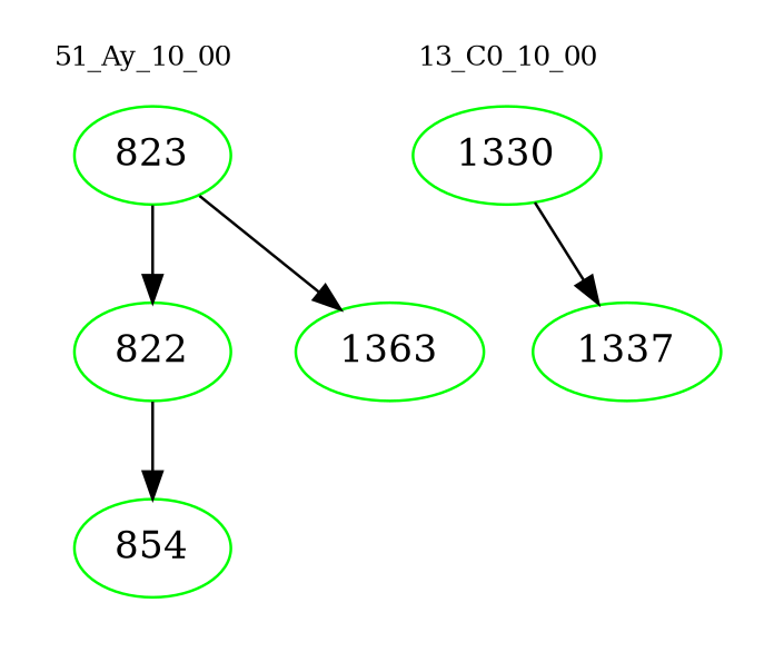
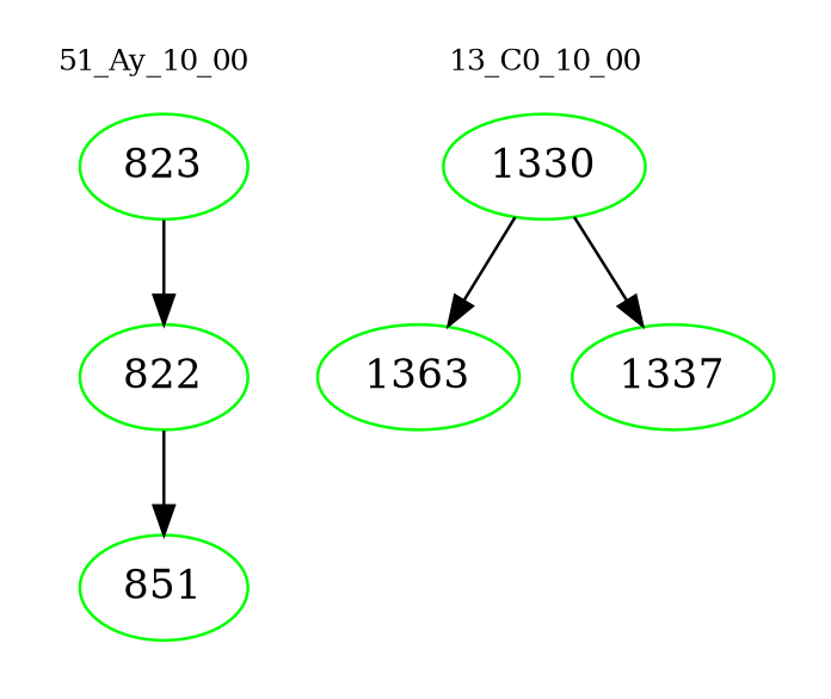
  digraph {
    node [color=green]
    edge [color=black]
    n1 [label=822]
    n2 [label=823]
-   n3 [label=854]
+   n3 [label=851]
    n4 [label=1330]
    n5 [label=1363]
    n6 [label=1337]
    subgraph cluster_1 {
      color=white
      fontsize=10
      label="51_Ay_10_00"
      n1
      n2
      n3
    }
    subgraph cluster_2 {
      color=white
      fontsize=10
      label="13_C0_10_00"
      n4
      n5
      n6
    }
    n1 -> n3
    n2 -> n1
-   n2 -> n5
+   n4 -> n5
    n4 -> n6
  }
